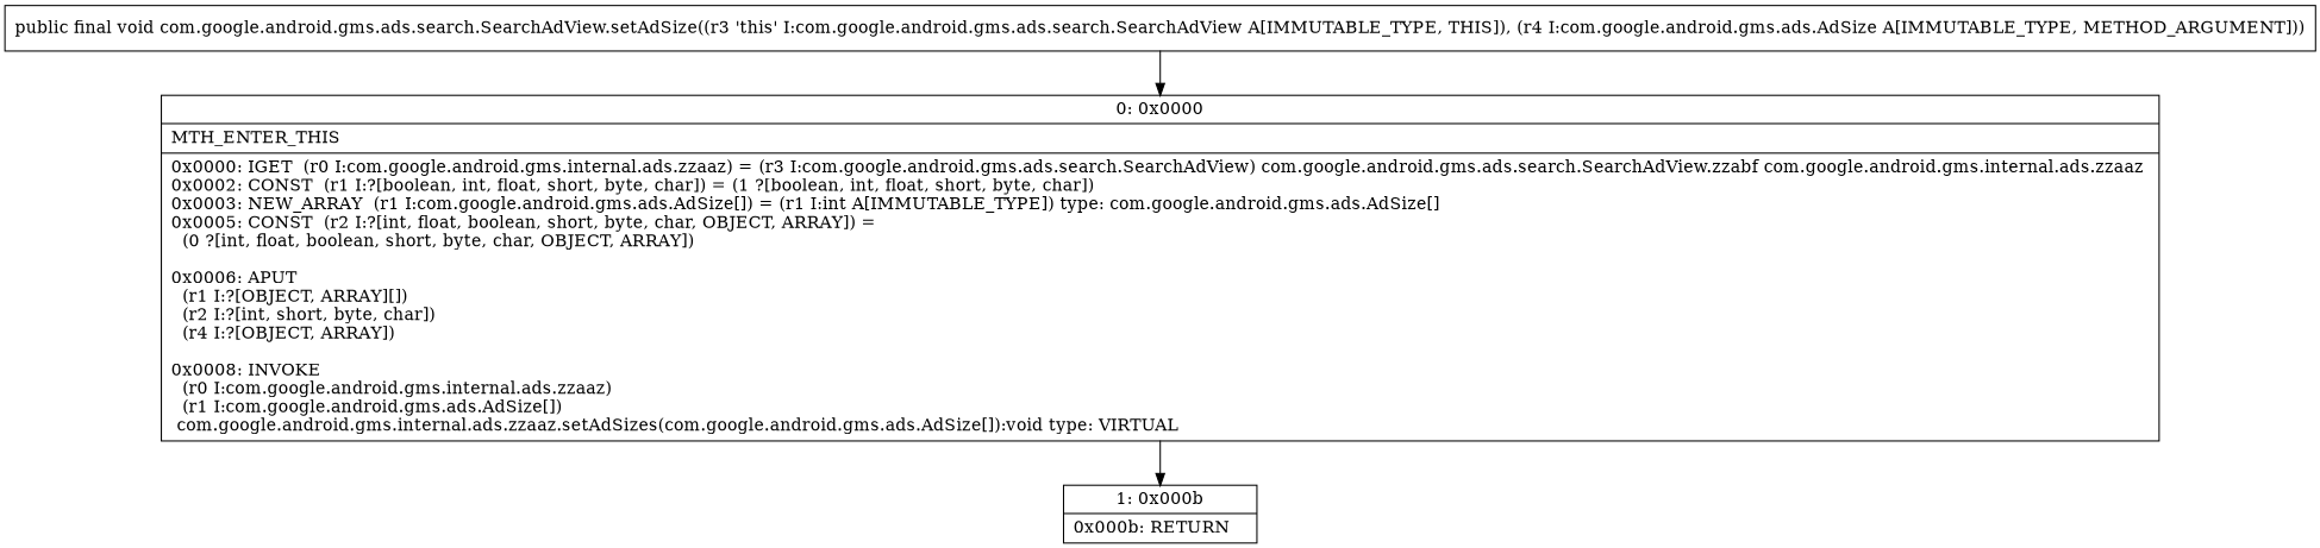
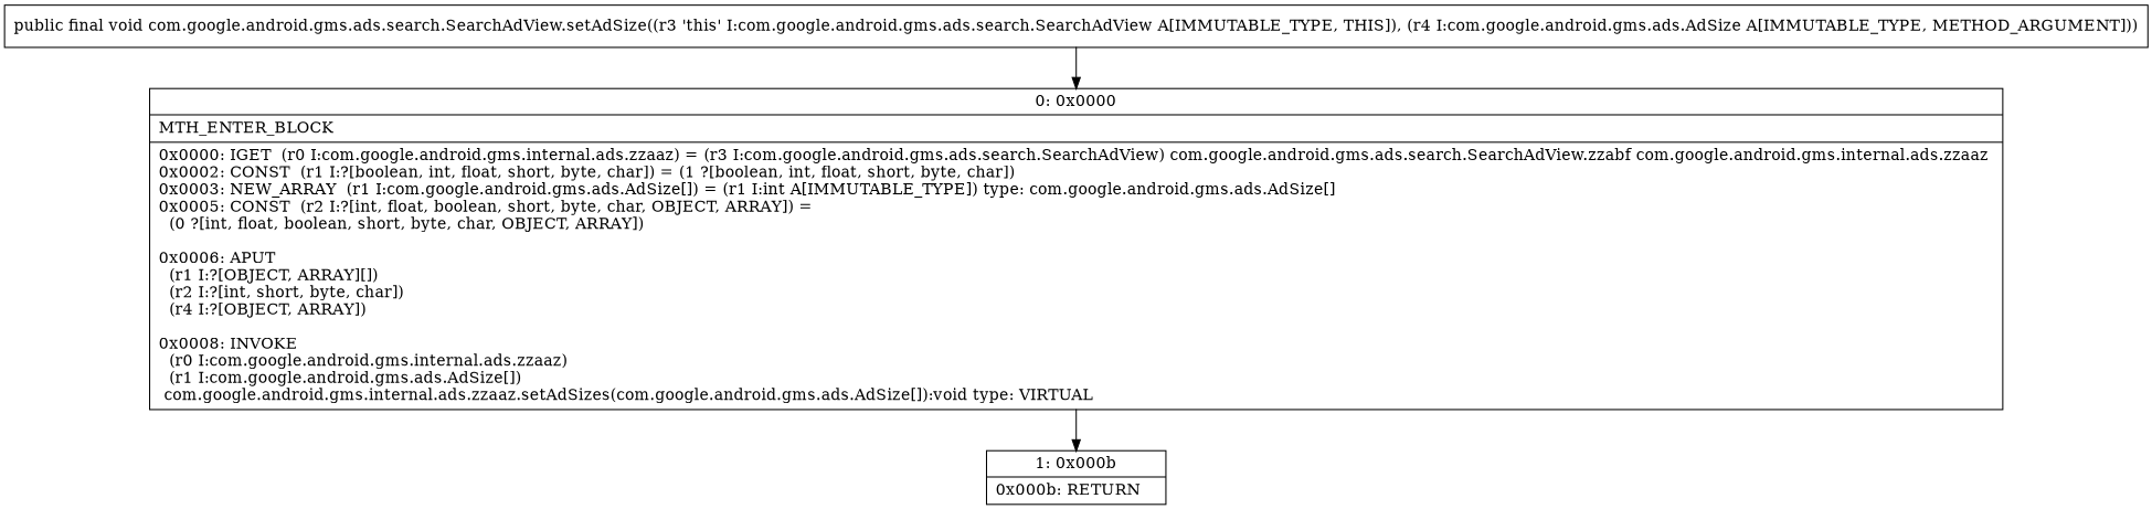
  digraph {
    node [shape=record]
-   n1 [label="{0\:\ 0x0000|MTH_ENTER_THIS\l|0x0000: IGET  (r0 I:com.google.android.gms.internal.ads.zzaaz) = (r3 I:com.google.android.gms.ads.search.SearchAdView) com.google.android.gms.ads.search.SearchAdView.zzabf com.google.android.gms.internal.ads.zzaaz \l0x0002: CONST  (r1 I:?[boolean, int, float, short, byte, char]) = (1 ?[boolean, int, float, short, byte, char]) \l0x0003: NEW_ARRAY  (r1 I:com.google.android.gms.ads.AdSize[]) = (r1 I:int A[IMMUTABLE_TYPE]) type: com.google.android.gms.ads.AdSize[] \l0x0005: CONST  (r2 I:?[int, float, boolean, short, byte, char, OBJECT, ARRAY]) = \l  (0 ?[int, float, boolean, short, byte, char, OBJECT, ARRAY])\l \l0x0006: APUT  \l  (r1 I:?[OBJECT, ARRAY][])\l  (r2 I:?[int, short, byte, char])\l  (r4 I:?[OBJECT, ARRAY])\l \l0x0008: INVOKE  \l  (r0 I:com.google.android.gms.internal.ads.zzaaz)\l  (r1 I:com.google.android.gms.ads.AdSize[])\l com.google.android.gms.internal.ads.zzaaz.setAdSizes(com.google.android.gms.ads.AdSize[]):void type: VIRTUAL \l}"]
+   n1 [label="{0\:\ 0x0000|MTH_ENTER_BLOCK\l|0x0000: IGET  (r0 I:com.google.android.gms.internal.ads.zzaaz) = (r3 I:com.google.android.gms.ads.search.SearchAdView) com.google.android.gms.ads.search.SearchAdView.zzabf com.google.android.gms.internal.ads.zzaaz \l0x0002: CONST  (r1 I:?[boolean, int, float, short, byte, char]) = (1 ?[boolean, int, float, short, byte, char]) \l0x0003: NEW_ARRAY  (r1 I:com.google.android.gms.ads.AdSize[]) = (r1 I:int A[IMMUTABLE_TYPE]) type: com.google.android.gms.ads.AdSize[] \l0x0005: CONST  (r2 I:?[int, float, boolean, short, byte, char, OBJECT, ARRAY]) = \l  (0 ?[int, float, boolean, short, byte, char, OBJECT, ARRAY])\l \l0x0006: APUT  \l  (r1 I:?[OBJECT, ARRAY][])\l  (r2 I:?[int, short, byte, char])\l  (r4 I:?[OBJECT, ARRAY])\l \l0x0008: INVOKE  \l  (r0 I:com.google.android.gms.internal.ads.zzaaz)\l  (r1 I:com.google.android.gms.ads.AdSize[])\l com.google.android.gms.internal.ads.zzaaz.setAdSizes(com.google.android.gms.ads.AdSize[]):void type: VIRTUAL \l}"]
    n2 [label="{1\:\ 0x000b|0x000b: RETURN   \l}"]
    n3 [label="{public final void com.google.android.gms.ads.search.SearchAdView.setAdSize((r3 'this' I:com.google.android.gms.ads.search.SearchAdView A[IMMUTABLE_TYPE, THIS]), (r4 I:com.google.android.gms.ads.AdSize A[IMMUTABLE_TYPE, METHOD_ARGUMENT])) }"]
    n1 -> n2
    n3 -> n1
  }
